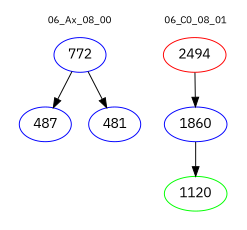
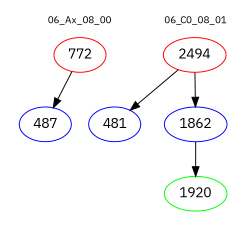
  digraph {
    fontname="IBM Plex Sans"
    node [color=blue fontname="IBM Plex Sans"]
    edge [color=black fontname="IBM Plex Sans"]
-   n1 [label=772]
+   n1 [color=red label=772]
    n2 [label=481]
    n3 [label=487]
    n4 [color=red label=2494]
-   n5 [label=1860]
-   n6 [color=green label=1120]
+   n5 [label=1862]
+   n6 [color=green label=1920]
    subgraph cluster_1 {
      color=white
      fontsize=10
      label="06_Ax_08_00"
      n1
      n2
      n3
    }
    subgraph cluster_2 {
      color=white
      fontsize=10
      label="06_C0_08_01"
      n4
      n5
      n6
    }
-   n1 -> n2
+   n4 -> n2
    n1 -> n3
    n4 -> n5
    n5 -> n6
  }
